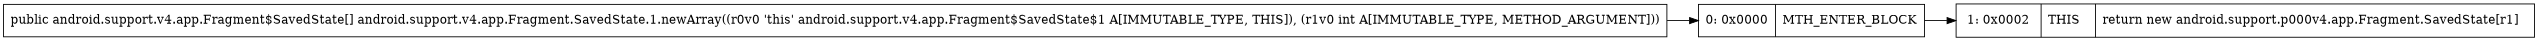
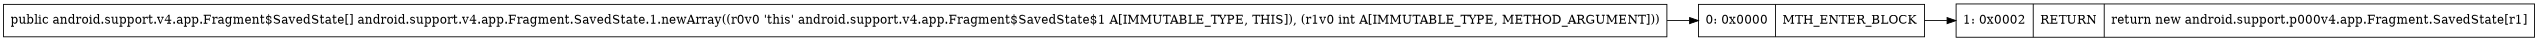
  digraph {
    rankdir=LR
    node [shape=record]
    n1 [label="{0\:\ 0x0000|MTH_ENTER_BLOCK\l}"]
-   n2 [label="{1\:\ 0x0002|THIS\l|return new android.support.p000v4.app.Fragment.SavedState[r1]\l}"]
+   n2 [label="{1\:\ 0x0002|RETURN\l|return new android.support.p000v4.app.Fragment.SavedState[r1]\l}"]
    n3 [label="{public android.support.v4.app.Fragment$SavedState[] android.support.v4.app.Fragment.SavedState.1.newArray((r0v0 'this' android.support.v4.app.Fragment$SavedState$1 A[IMMUTABLE_TYPE, THIS]), (r1v0 int A[IMMUTABLE_TYPE, METHOD_ARGUMENT])) }"]
    n1 -> n2
    n3 -> n1
  }
